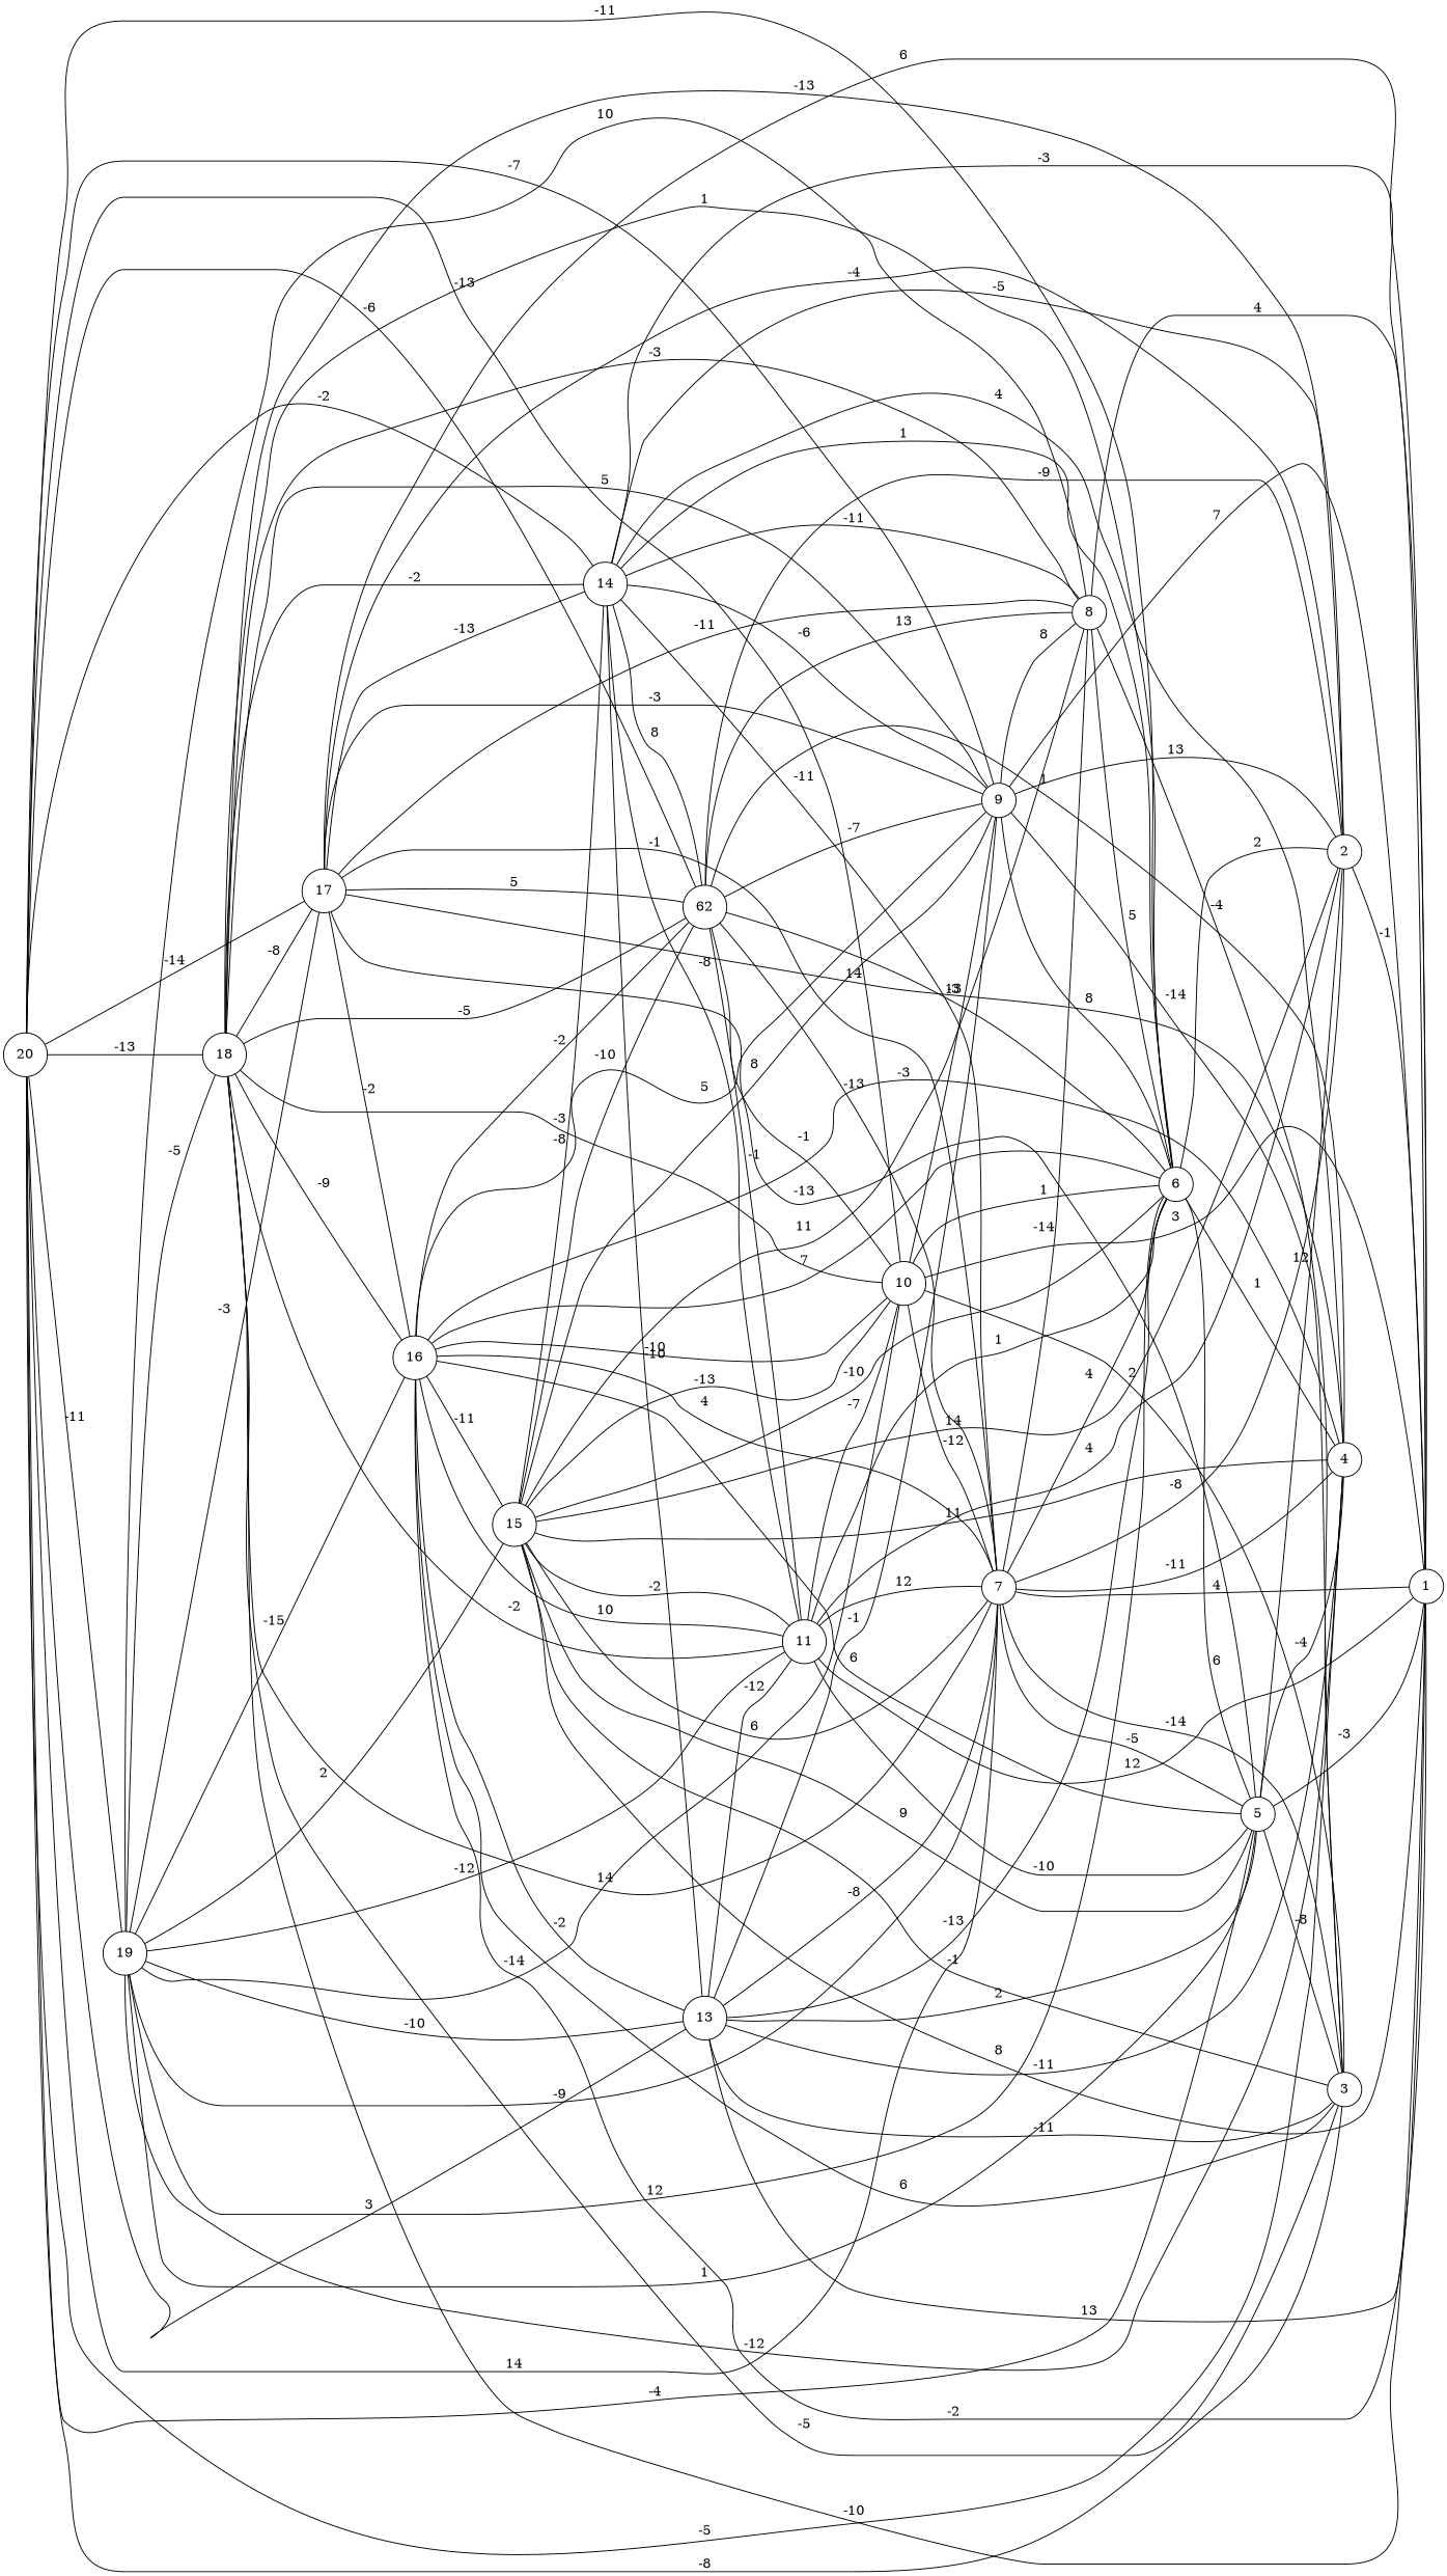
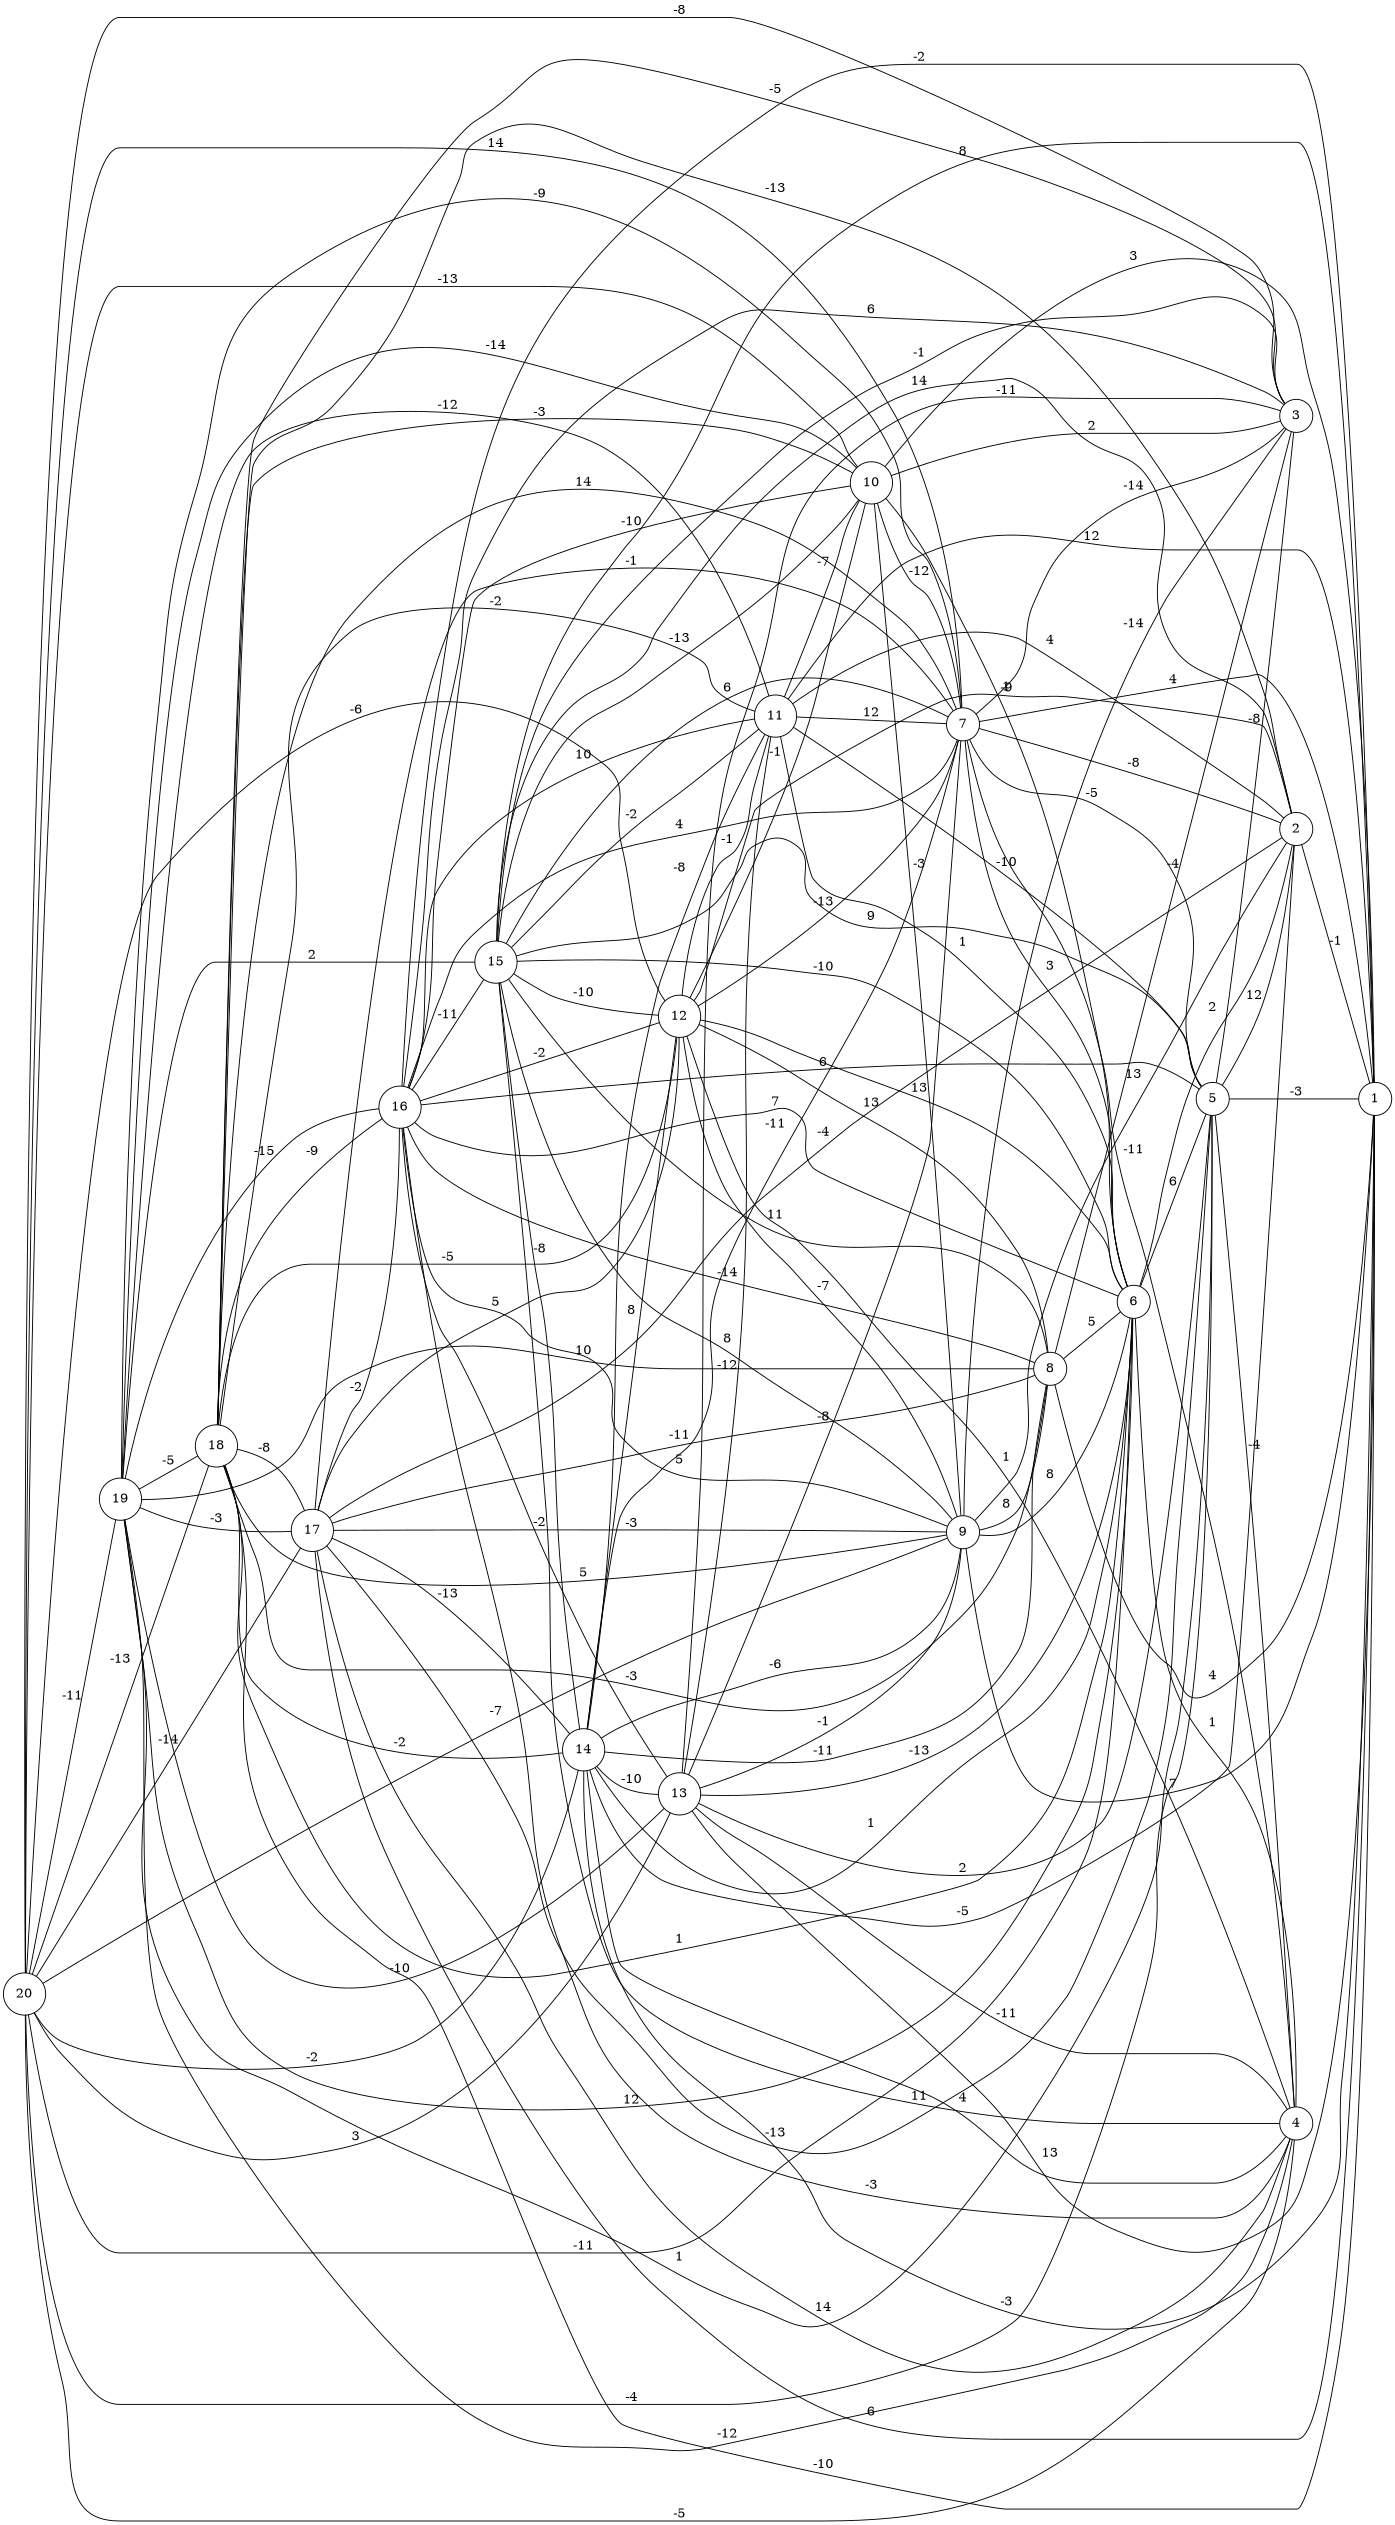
  graph {
    fontname="Helvetica,Arial,sans-serif"
    rankdir=LR
    node [shape=circle]
    20
    3
    4
    5
    6
    7
    9
    10
-   12 [label=62]
+   12
    13
    14
    17
    18
    19
    1
    2
    8
    11
    16
    15
    20 -- 3 [label=-8]
    20 -- 4 [label=-5]
    20 -- 5 [label=-4]
    20 -- 6 [label=-11]
    20 -- 7 [label=14]
    20 -- 9 [label=-7]
    20 -- 10 [label=-13]
    20 -- 12 [label=-6]
    20 -- 13 [label=3]
    20 -- 14 [label=-2]
    20 -- 17 [label=-14]
    20 -- 18 [label=-13]
    20 -- 19 [label=-11]
    5 -- 3 [label=-8]
    5 -- 4 [label=-4]
    5 -- 1 [label=-3]
    5 -- 2 [label=12]
    6 -- 4 [label=1]
    6 -- 5 [label=6]
    6 -- 2 [label=2]
    7 -- 3 [label=-14]
    7 -- 4 [label=-11]
    7 -- 5 [label=-5]
-   7 -- 6 [label=4]
+   7 -- 6 [label=3]
    7 -- 1 [label=4]
    7 -- 2 [label=-8]
    9 -- 3 [label=-14]
    9 -- 6 [label=8]
    9 -- 1 [label=7]
    9 -- 2 [label=13]
    9 -- 8 [label=8]
    10 -- 3 [label=2]
    10 -- 6 [label=1]
    10 -- 7 [label=-12]
    10 -- 9 [label=-3]
    10 -- 1 [label=3]
    12 -- 4 [label=1]
    12 -- 6 [label=13]
    12 -- 7 [label=-13]
    12 -- 9 [label=-7]
    12 -- 10 [label=-1]
    12 -- 2 [label=-9]
    12 -- 8 [label=13]
    12 -- 11 [label=-1]
    13 -- 3 [label=-11]
    13 -- 4 [label=-11]
    13 -- 5 [label=2]
    13 -- 6 [label=-13]
    13 -- 7 [label=-8]
    13 -- 9 [label=-1]
    13 -- 1 [label=13]
    13 -- 11 [label=-12]
    14 -- 4 [label=4]
    14 -- 6 [label=1]
    14 -- 7 [label=-11]
    14 -- 9 [label=-6]
    14 -- 12 [label=8]
    14 -- 13 [label=-10]
    14 -- 1 [label=-3]
    14 -- 2 [label=-5]
    14 -- 8 [label=-11]
    14 -- 11 [label=-8]
    17 -- 4 [label=14]
    17 -- 5 [label=-13]
    17 -- 7 [label=-1]
    17 -- 9 [label=-3]
    17 -- 12 [label=5]
    17 -- 14 [label=-13]
    17 -- 1 [label=6]
    17 -- 2 [label=-4]
    17 -- 8 [label=-11]
    17 -- 16 [label=-2]
    18 -- 3 [label=-5]
    18 -- 6 [label=1]
    18 -- 7 [label=14]
    18 -- 9 [label=5]
    18 -- 10 [label=-3]
    18 -- 12 [label=-5]
    18 -- 14 [label=-2]
    18 -- 17 [label=-8]
    18 -- 1 [label=-10]
    18 -- 2 [label=-13]
    18 -- 8 [label=-3]
    18 -- 11 [label=-2]
    18 -- 16 [label=-9]
    19 -- 4 [label=-12]
    19 -- 5 [label=1]
    19 -- 6 [label=12]
    19 -- 7 [label=-9]
    19 -- 10 [label=-14]
    19 -- 13 [label=-10]
    19 -- 17 [label=-3]
    19 -- 18 [label=-5]
    19 -- 8 [label=10]
    19 -- 11 [label=-12]
    19 -- 16 [label=-15]
    19 -- 15 [label=2]
    2 -- 1 [label=-1]
    8 -- 3 [label=-4]
    8 -- 6 [label=5]
    8 -- 1 [label=4]
    11 -- 5 [label=-10]
    11 -- 6 [label=1]
    11 -- 7 [label=12]
    11 -- 10 [label=-7]
    11 -- 1 [label=12]
    11 -- 2 [label=4]
    16 -- 3 [label=6]
    16 -- 4 [label=-3]
    16 -- 5 [label=6]
    16 -- 6 [label=7]
    16 -- 7 [label=4]
    16 -- 9 [label=5]
    16 -- 10 [label=-10]
    16 -- 12 [label=-2]
    16 -- 13 [label=-2]
    16 -- 1 [label=-2]
-   7 -- 8 [label=-14]
+   16 -- 8 [label=-14]
    16 -- 11 [label=10]
    16 -- 15 [label=-11]
    15 -- 3 [label=-1]
    15 -- 4 [label=11]
    15 -- 5 [label=9]
    15 -- 6 [label=-10]
    15 -- 7 [label=6]
    15 -- 9 [label=8]
    15 -- 10 [label=-13]
    15 -- 12 [label=-10]
    15 -- 14 [label=-8]
    15 -- 1 [label=8]
    15 -- 2 [label=14]
    15 -- 8 [label=11]
    15 -- 11 [label=-2]
  }
